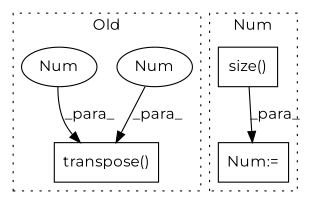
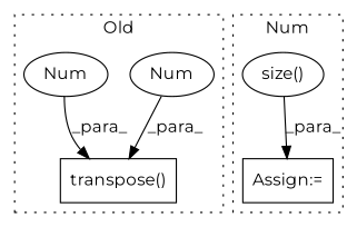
  digraph {
    fontname=Montserrat
    node [a=75 fontname=Montserrat l=1 shape=box]
    edge [fontname=Montserrat]
    n1 [l="22,1" label="transpose()" s="950,976"]
    n2 [a=76 label=Num s=972 shape=ellipse]
    n3 [a=76 label=Num s=975 shape=ellipse]
-   n4 [l="7,1" label="size()" s="1013,1021"]
-   n5 [a=68 l=3 label="Num:=" s=1068]
+   n4 [l="7,1" label="size()" s="1013,1021" shape=ellipse]
+   n5 [a=68 l=3 label="Assign:=" s=1068]
    subgraph cluster_1 {
      label=Old
      style=dotted
      n1
      n2
      n3
    }
    subgraph cluster_2 {
      label=Num
      style=dotted
      n4
      n5
    }
    n2 -> n1 [label=_para_]
    n3 -> n1 [label=_para_]
    n4 -> n5 [label=_para_]
  }
